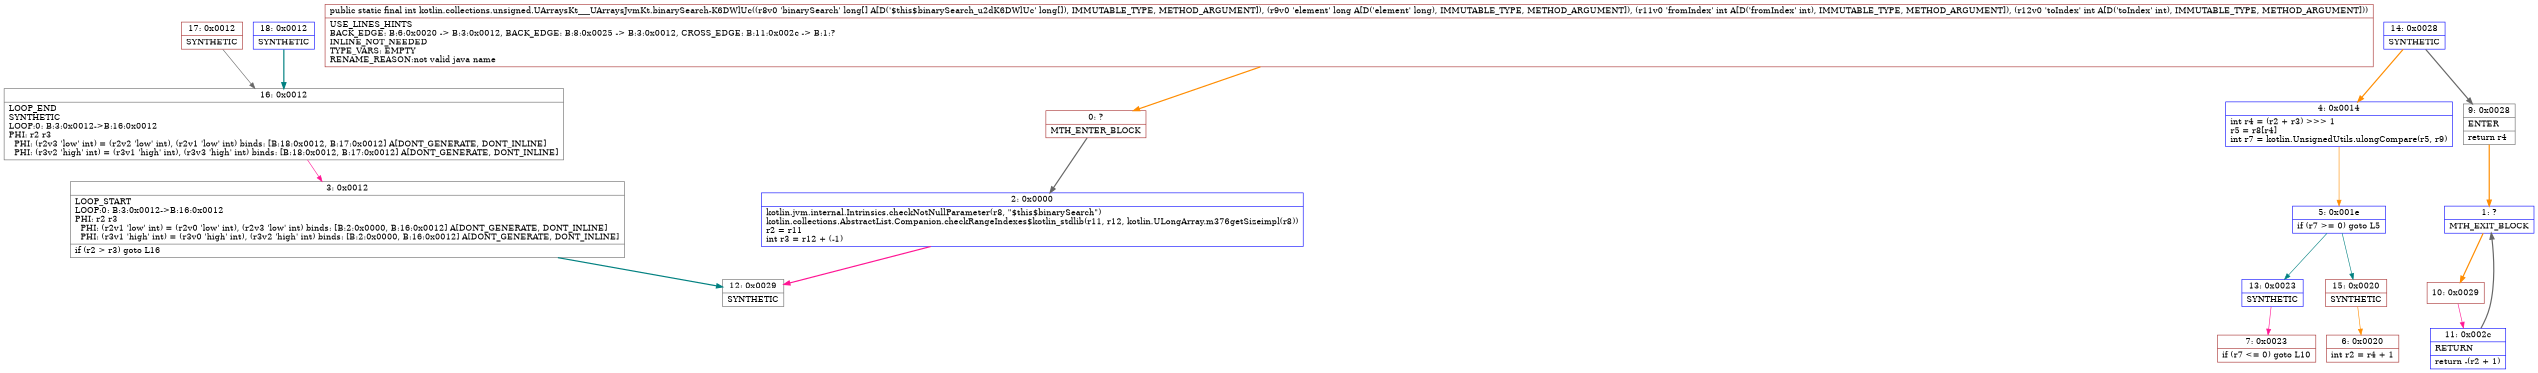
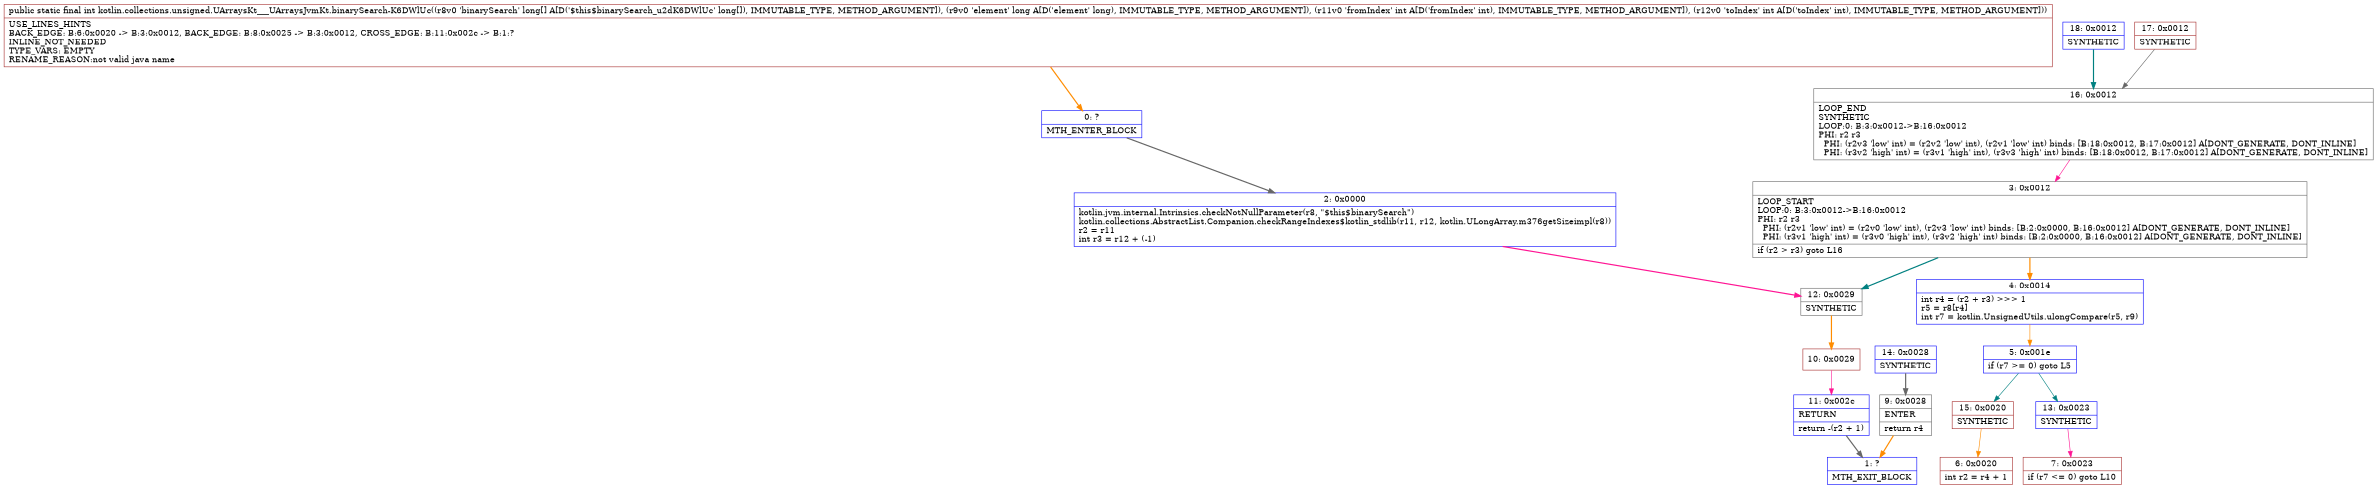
  digraph {
    node [color=blue shape=record]
    edge [color=darkorange style=bold]
-   n1 [color=brown label="{0\:\ ?|MTH_ENTER_BLOCK\l}"]
+   n1 [label="{0\:\ ?|MTH_ENTER_BLOCK\l}"]
    n2 [label="{2\:\ 0x0000|kotlin.jvm.internal.Intrinsics.checkNotNullParameter(r8, \"$this$binarySearch\")\lkotlin.collections.AbstractList.Companion.checkRangeIndexes$kotlin_stdlib(r11, r12, kotlin.ULongArray.m376getSizeimpl(r8))\lr2 = r11\lint r3 = r12 + (\-1)\l}"]
    n3 [color=gray40 label="{12\:\ 0x0029|SYNTHETIC\l}"]
    n4 [color=gray40 label="{3\:\ 0x0012|LOOP_START\lLOOP:0: B:3:0x0012\-\>B:16:0x0012\lPHI: r2 r3 \l  PHI: (r2v1 'low' int) = (r2v0 'low' int), (r2v3 'low' int) binds: [B:2:0x0000, B:16:0x0012] A[DONT_GENERATE, DONT_INLINE]\l  PHI: (r3v1 'high' int) = (r3v0 'high' int), (r3v2 'high' int) binds: [B:2:0x0000, B:16:0x0012] A[DONT_GENERATE, DONT_INLINE]\l|if (r2 \> r3) goto L16\l}"]
    n5 [label="{4\:\ 0x0014|int r4 = (r2 + r3) \>\>\> 1\lr5 = r8[r4]\lint r7 = kotlin.UnsignedUtils.ulongCompare(r5, r9)\l}"]
    n6 [label="{5\:\ 0x001e|if (r7 \>= 0) goto L5\l}"]
    n7 [color=brown label="{10\:\ 0x0029}"]
    n8 [label="{13\:\ 0x0023|SYNTHETIC\l}"]
    n9 [color=brown label="{15\:\ 0x0020|SYNTHETIC\l}"]
    n10 [color=brown label="{7\:\ 0x0023|if (r7 \<= 0) goto L10\l}"]
    n11 [color=brown label="{6\:\ 0x0020|int r2 = r4 + 1\l}"]
    n12 [label="{14\:\ 0x0028|SYNTHETIC\l}"]
    n13 [color=gray40 label="{9\:\ 0x0028|ENTER\l|return r4\l}"]
    n14 [color=brown label="{17\:\ 0x0012|SYNTHETIC\l}"]
    n15 [color=gray40 label="{16\:\ 0x0012|LOOP_END\lSYNTHETIC\lLOOP:0: B:3:0x0012\-\>B:16:0x0012\lPHI: r2 r3 \l  PHI: (r2v3 'low' int) = (r2v2 'low' int), (r2v1 'low' int) binds: [B:18:0x0012, B:17:0x0012] A[DONT_GENERATE, DONT_INLINE]\l  PHI: (r3v2 'high' int) = (r3v1 'high' int), (r3v3 'high' int) binds: [B:18:0x0012, B:17:0x0012] A[DONT_GENERATE, DONT_INLINE]\l}"]
    n16 [label="{1\:\ ?|MTH_EXIT_BLOCK\l}"]
    n17 [label="{18\:\ 0x0012|SYNTHETIC\l}"]
    n18 [label="{11\:\ 0x002c|RETURN\l|return \-(r2 + 1)\l}"]
    n19 [color=brown label="{public static final int kotlin.collections.unsigned.UArraysKt___UArraysJvmKt.binarySearch\-K6DWlUc((r8v0 'binarySearch' long[] A[D('$this$binarySearch_u2dK6DWlUc' long[]), IMMUTABLE_TYPE, METHOD_ARGUMENT]), (r9v0 'element' long A[D('element' long), IMMUTABLE_TYPE, METHOD_ARGUMENT]), (r11v0 'fromIndex' int A[D('fromIndex' int), IMMUTABLE_TYPE, METHOD_ARGUMENT]), (r12v0 'toIndex' int A[D('toIndex' int), IMMUTABLE_TYPE, METHOD_ARGUMENT]))  | USE_LINES_HINTS\lBACK_EDGE: B:6:0x0020 \-\> B:3:0x0012, BACK_EDGE: B:8:0x0025 \-\> B:3:0x0012, CROSS_EDGE: B:11:0x002c \-\> B:1:?\lINLINE_NOT_NEEDED\lTYPE_VARS: EMPTY\lRENAME_REASON:not valid java name\l}"]
    n1 -> n2 [color=gray40]
    n2 -> n3 [color=deeppink]
-   n16 -> n7
+   n3 -> n7
    n4 -> n3 [color=teal]
-   n12 -> n5
+   n4 -> n5
    n5 -> n6 [style=solid]
    n6 -> n8 [color=teal style=solid]
    n6 -> n9 [color=teal style=solid]
    n7 -> n18 [color=deeppink style=solid]
    n8 -> n10 [color=deeppink style=solid]
    n9 -> n11 [style=solid]
    n12 -> n13 [color=gray40]
    n13 -> n16
    n14 -> n15 [color=gray40 style=solid]
    n15 -> n4 [color=deeppink style=solid]
    n17 -> n15 [color=teal]
    n18 -> n16 [color=gray40]
    n19 -> n1
  }
